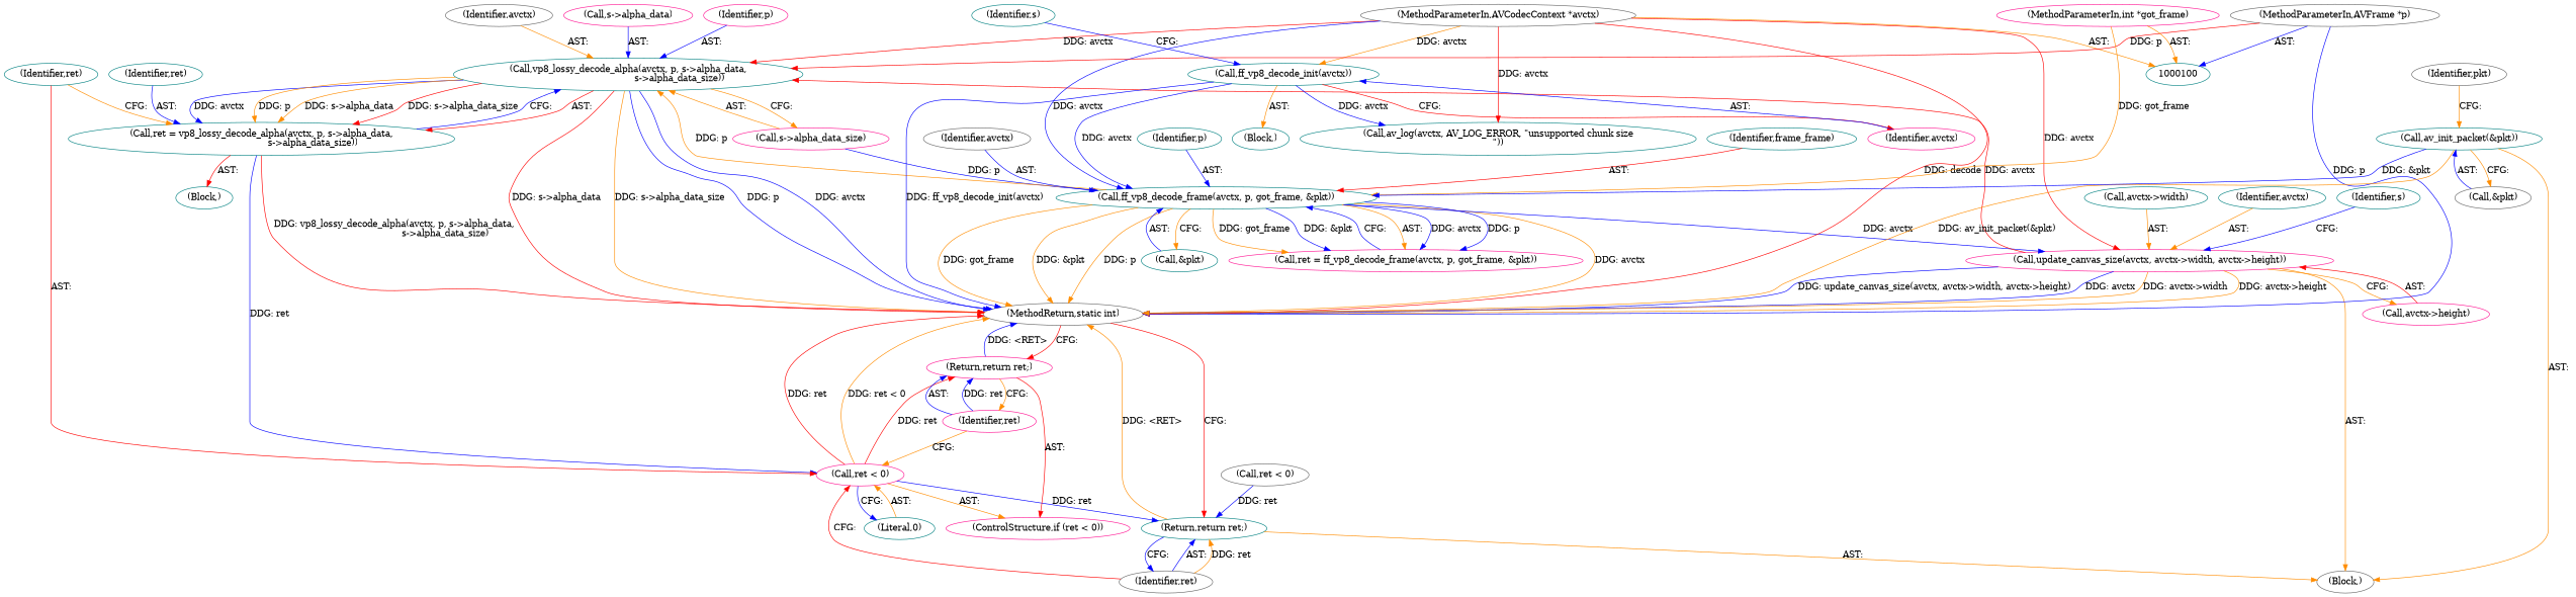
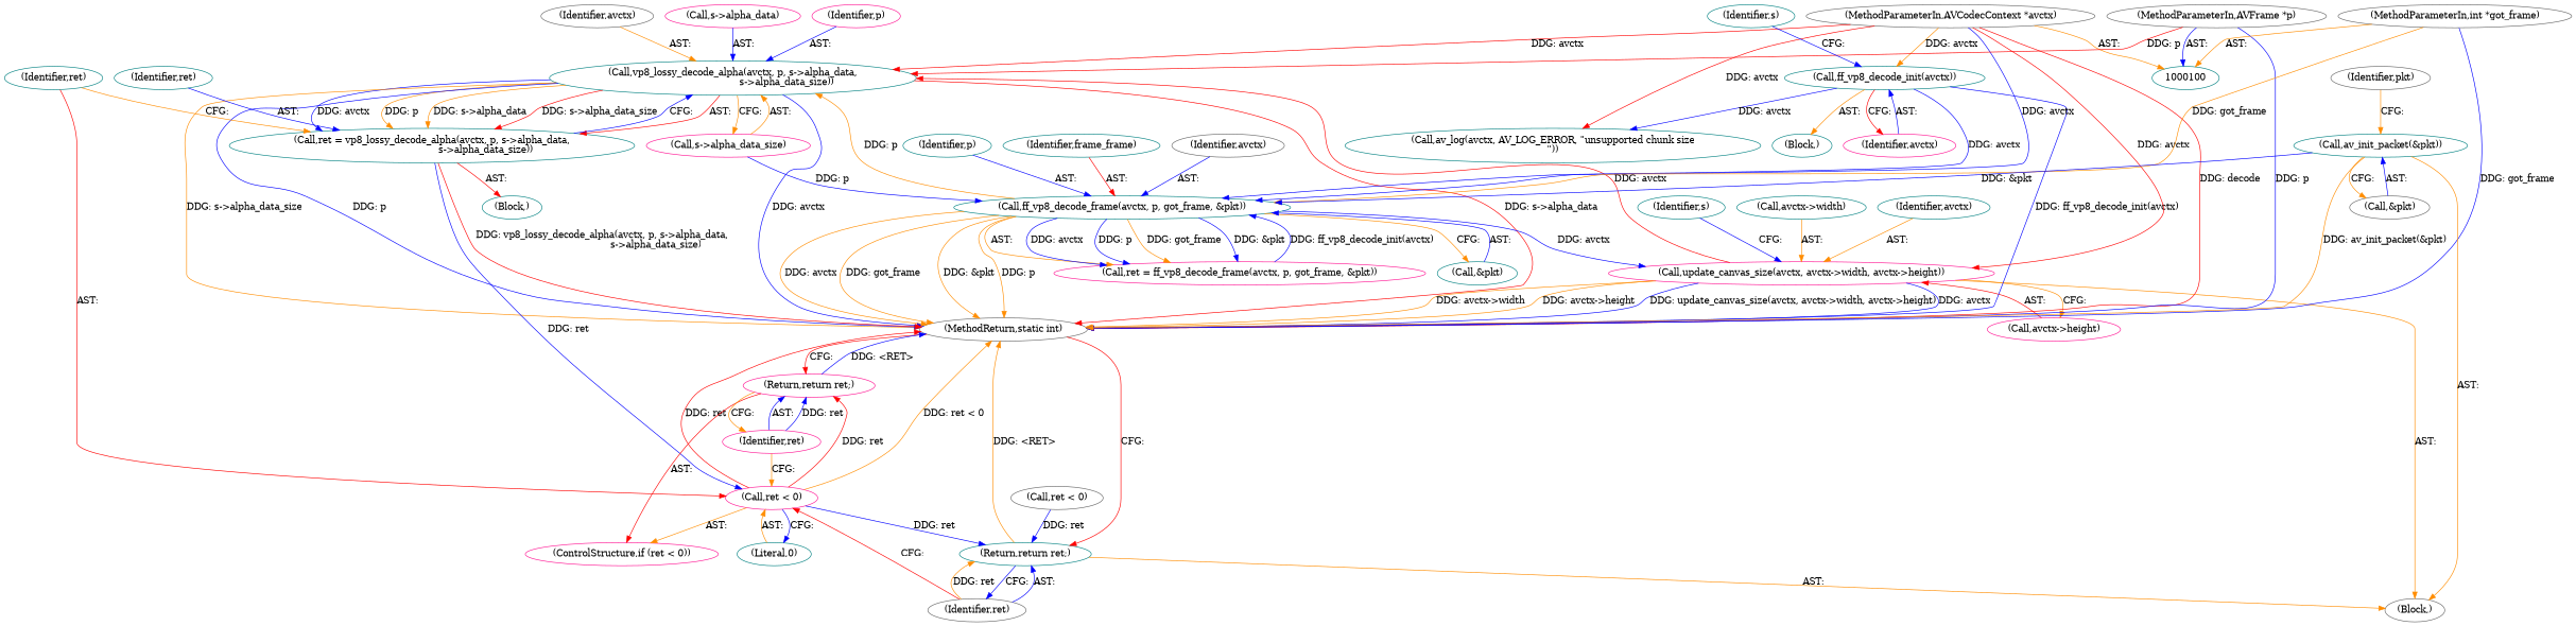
  digraph {
    node [color=teal]
    edge [color=blue]
    n1 [label="(Call,vp8_lossy_decode_alpha(avctx, p, s->alpha_data,\n                                     s->alpha_data_size))"]
    n2 [label="(Call,ret = vp8_lossy_decode_alpha(avctx, p, s->alpha_data,\n                                     s->alpha_data_size))"]
    n3 [color=gray40 label="(MethodReturn,static int)"]
    n4 [color=deeppink label="(Call,s->alpha_data_size)"]
    n5 [color=deeppink label="(Call,ret < 0)"]
    n6 [label="(Block,)"]
    n7 [color=deeppink label="(Return,return ret;)"]
    n8 [label="(Return,return ret;)"]
    n9 [label="(Call,ff_vp8_decode_frame(avctx, p, got_frame, &pkt))"]
    n10 [color=deeppink label="(Call,update_canvas_size(avctx, avctx->width, avctx->height))"]
    n11 [color=deeppink label="(Call,avctx->height)"]
    n12 [color=gray40 label="(Block,)"]
    n13 [color=deeppink label="(Call,ret = ff_vp8_decode_frame(avctx, p, got_frame, &pkt))"]
    n14 [label="(Call,&pkt)"]
    n15 [label="(Call,ff_vp8_decode_init(avctx))"]
    n16 [color=deeppink label="(Identifier,avctx)"]
    n17 [label="(Call,av_log(avctx, AV_LOG_ERROR, \"unsupported chunk size\n\"))"]
    n18 [label="(Block,)"]
    n19 [color=gray40 label="(MethodParameterIn,AVCodecContext *avctx)"]
    1000100
    n21 [color=gray40 label="(MethodParameterIn,AVFrame *p)"]
-   n22 [color=deeppink label="(MethodParameterIn,int *got_frame)"]
+   n22 [color=gray40 label="(MethodParameterIn,int *got_frame)"]
    n23 [label="(Call,av_init_packet(&pkt))"]
    n24 [color=gray40 label="(Call,&pkt)"]
    n25 [label="(Literal,0)"]
    n26 [color=deeppink label="(ControlStructure,if (ret < 0))"]
    n27 [color=deeppink label="(Identifier,ret)"]
    n28 [color=gray40 label="(Identifier,ret)"]
    n29 [label="(Identifier,p)"]
    n30 [color=gray40 label="(Identifier,avctx)"]
    n31 [label="(Identifier,s)"]
    n32 [color=gray40 label="(Identifier,pkt)"]
    n33 [label="(Call,avctx->width)"]
    n34 [label="(Identifier,ret)"]
    n35 [label="(Identifier,s)"]
    n36 [color=deeppink label="(Call,s->alpha_data)"]
    n37 [color=gray40 label="(Call,ret < 0)"]
    n38 [label="(Identifier,frame_frame)"]
    n39 [color=gray40 label="(Identifier,avctx)"]
    n40 [label="(Identifier,ret)"]
    n41 [color=deeppink label="(Identifier,p)"]
    n42 [label="(Identifier,avctx)"]
    n1 -> n2 [color=red label="AST: "]
    n1 -> n2 [label="DDG: avctx"]
    n1 -> n2 [color=darkorange label="DDG: p"]
    n1 -> n2 [color=darkorange label="DDG: s->alpha_data"]
    n1 -> n2 [color=red label="DDG: s->alpha_data_size"]
    n1 -> n3 [label="DDG: avctx"]
    n1 -> n3 [color=red label="DDG: s->alpha_data"]
    n1 -> n3 [color=darkorange label="DDG: s->alpha_data_size"]
    n1 -> n3 [label="DDG: p"]
    n1 -> n4 [color=darkorange label="CFG: "]
    n2 -> n1 [label="CFG: "]
    n2 -> n3 [color=red label="DDG: vp8_lossy_decode_alpha(avctx, p, s->alpha_data,\n                                     s->alpha_data_size)"]
    n2 -> n5 [label="DDG: ret"]
    n2 -> n6 [color=red label="AST: "]
    n3 -> n7 [color=red label="CFG: "]
    n3 -> n8 [color=red label="CFG: "]
    n4 -> n1 [color=darkorange label="AST: "]
    n4 -> n9 [label="DDG: p"]
    n5 -> n3 [color=red label="DDG: ret"]
    n5 -> n3 [color=darkorange label="DDG: ret < 0"]
    n5 -> n7 [color=red label="DDG: ret"]
    n5 -> n8 [label="DDG: ret"]
    n5 -> n25 [label="CFG: "]
    n5 -> n26 [color=darkorange label="AST: "]
    n7 -> n3 [label="DDG: <RET>"]
    n7 -> n26 [color=red label="AST: "]
    n7 -> n27 [color=darkorange label="CFG: "]
    n8 -> n3 [color=darkorange label="DDG: <RET>"]
    n8 -> n12 [color=darkorange label="AST: "]
    n8 -> n28 [label="CFG: "]
    n9 -> n1 [color=darkorange label="DDG: p"]
    n9 -> n3 [color=darkorange label="DDG: got_frame"]
    n9 -> n3 [color=darkorange label="DDG: &pkt"]
    n9 -> n3 [color=darkorange label="DDG: p"]
    n9 -> n3 [color=darkorange label="DDG: avctx"]
    n9 -> n10 [label="DDG: avctx"]
    n9 -> n13 [color=darkorange label="AST: "]
    n9 -> n13 [label="DDG: avctx"]
    n9 -> n13 [label="DDG: p"]
    n9 -> n13 [color=darkorange label="DDG: got_frame"]
    n9 -> n13 [label="DDG: &pkt"]
    n9 -> n14 [color=darkorange label="CFG: "]
    n10 -> n1 [color=red label="DDG: avctx"]
    n10 -> n3 [color=darkorange label="DDG: avctx->height"]
    n10 -> n3 [label="DDG: update_canvas_size(avctx, avctx->width, avctx->height)"]
    n10 -> n3 [label="DDG: avctx"]
    n10 -> n3 [color=darkorange label="DDG: avctx->width"]
    n10 -> n11 [color=darkorange label="CFG: "]
    n10 -> n12 [color=darkorange label="AST: "]
    n11 -> n10 [color=red label="AST: "]
-   n13 -> n9 [label="CFG: "]
+   n13 -> n9 [label="DDG: ff_vp8_decode_init(avctx)"]
    n14 -> n9 [label="AST: "]
    n15 -> n3 [label="DDG: ff_vp8_decode_init(avctx)"]
    n15 -> n9 [label="DDG: avctx"]
    n15 -> n16 [color=red label="CFG: "]
    n15 -> n17 [label="DDG: avctx"]
    n15 -> n18 [color=darkorange label="AST: "]
    n16 -> n15 [label="AST: "]
    n19 -> n1 [color=red label="DDG: avctx"]
    n19 -> n3 [color=red label="DDG: decode"]
    n19 -> n9 [label="DDG: avctx"]
    n19 -> n10 [color=red label="DDG: avctx"]
    n19 -> n15 [color=darkorange label="DDG: avctx"]
    n19 -> n17 [color=red label="DDG: avctx"]
    n19 -> 1000100 [color=darkorange label="AST: "]
    n21 -> n1 [color=red label="DDG: p"]
    n21 -> n3 [label="DDG: p"]
    n21 -> 1000100 [label="AST: "]
+   n22 -> n3 [label="DDG: got_frame"]
    n22 -> n9 [color=darkorange label="DDG: got_frame"]
    n22 -> 1000100 [color=darkorange label="AST: "]
    n23 -> n3 [color=darkorange label="DDG: av_init_packet(&pkt)"]
    n23 -> n9 [label="DDG: &pkt"]
    n23 -> n12 [color=darkorange label="AST: "]
    n23 -> n24 [color=darkorange label="CFG: "]
    n24 -> n23 [label="AST: "]
    n25 -> n5 [color=darkorange label="AST: "]
    n27 -> n5 [color=darkorange label="CFG: "]
    n27 -> n7 [label="AST: "]
    n27 -> n7 [label="DDG: ret"]
    n28 -> n5 [color=red label="CFG: "]
    n28 -> n8 [label="AST: "]
    n28 -> n8 [color=darkorange label="DDG: ret"]
    n29 -> n9 [label="AST: "]
    n30 -> n1 [color=darkorange label="AST: "]
    n31 -> n10 [label="CFG: "]
    n32 -> n23 [color=darkorange label="CFG: "]
    n33 -> n10 [color=darkorange label="AST: "]
    n34 -> n2 [color=darkorange label="CFG: "]
    n34 -> n5 [color=red label="AST: "]
    n35 -> n15 [label="CFG: "]
    n36 -> n1 [label="AST: "]
    n37 -> n8 [label="DDG: ret"]
    n38 -> n9 [color=red label="AST: "]
    n39 -> n9 [label="AST: "]
    n40 -> n2 [label="AST: "]
    n41 -> n1 [label="AST: "]
    n42 -> n10 [color=darkorange label="AST: "]
  }
